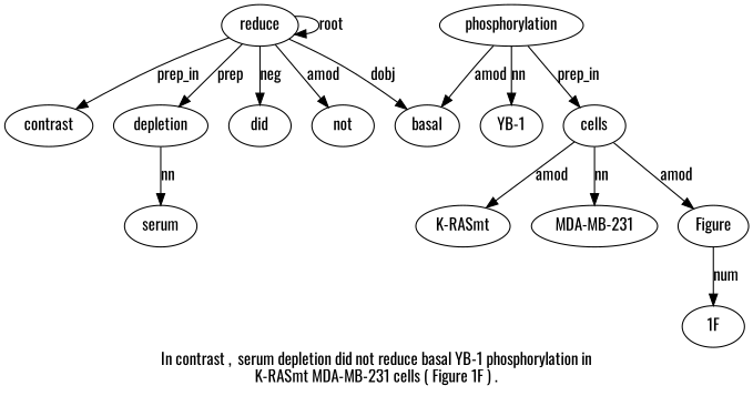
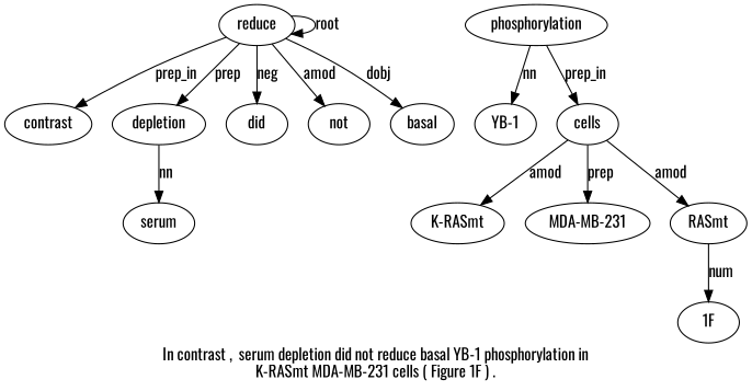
  digraph {
    fontname=Oswald
    label="In contrast ,  serum depletion did not reduce basal YB-1 phosphorylation in\nK-RASmt MDA-MB-231 cells ( Figure 1F ) ."
    node [fillcolor=white fontname=Oswald style=filled]
    edge [fontname=Oswald]
    n1 [label=reduce]
    n2 [label=contrast]
    n3 [label=depletion]
    n4 [label=did]
    n5 [label=not]
    n6 [label=basal]
    n7 [label=serum]
    n8 [label=phosphorylation]
    n9 [label="YB-1"]
    n10 [label=cells]
    n11 [label="K-RASmt"]
    n12 [label="MDA-MB-231"]
-   n13 [label=Figure]
+   n13 [label=RASmt]
    n14 [label="1F"]
    n1 -> n1 [label=root]
    n1 -> n2 [label=prep_in]
    n1 -> n3 [label=prep]
    n1 -> n4 [label=neg]
    n1 -> n5 [label=amod]
    n1 -> n6 [label=dobj]
    n3 -> n7 [label=nn]
-   n8 -> n6 [label=amod]
    n8 -> n9 [label=nn]
    n8 -> n10 [label=prep_in]
    n10 -> n11 [label=amod]
-   n10 -> n12 [label=nn]
+   n10 -> n12 [label=prep]
    n10 -> n13 [label=amod]
    n13 -> n14 [label=num]
  }
